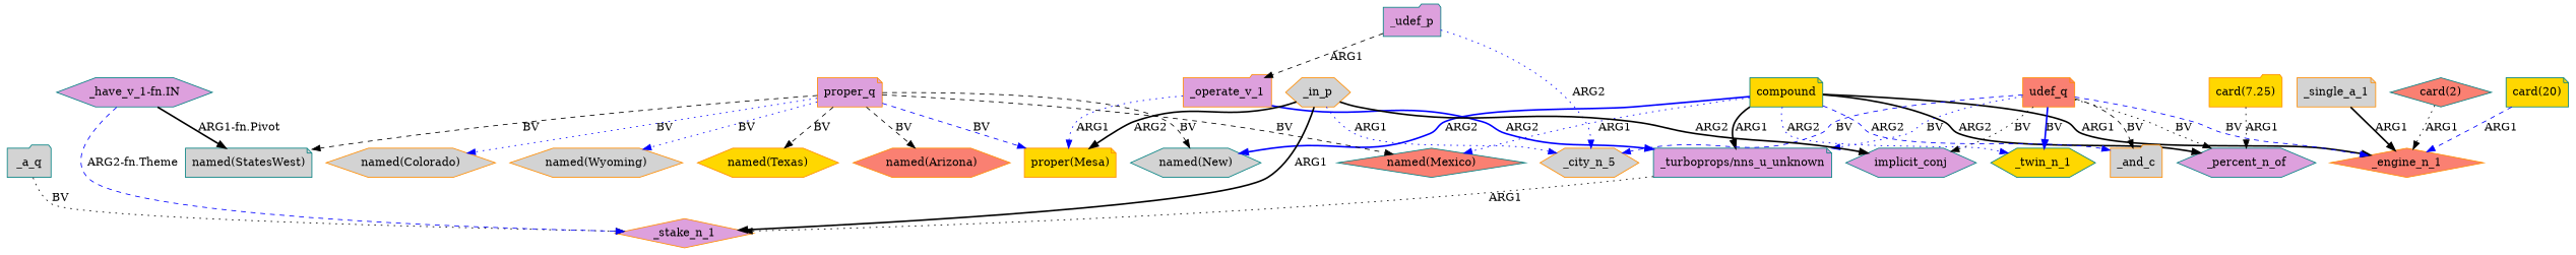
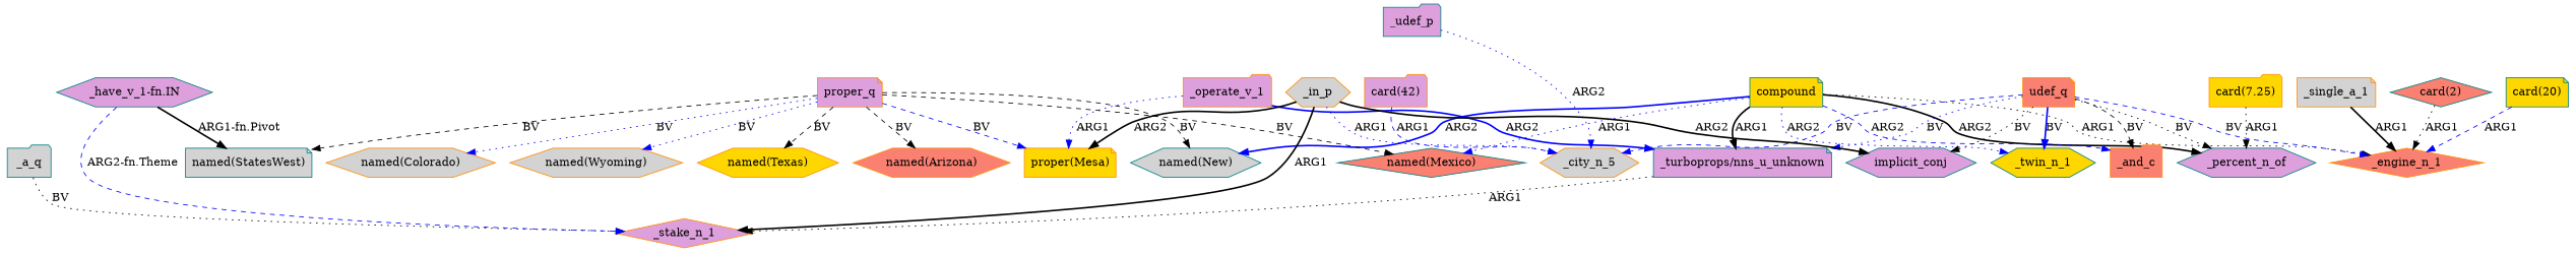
  digraph {
    node [color=darkorange fillcolor=plum shape=hexagon style=filled]
    edge [color=black style=dotted]
    _operate_v_1 [shape=folder]
    "_turboprops/nns_u_unknown" [color=teal shape=note]
    n3 [fillcolor=gold label="proper(Mesa)" shape=note]
    _stake_n_1 [shape=diamond]
    compound [color=teal fillcolor=gold shape=note]
    _engine_n_1 [fillcolor=salmon shape=diamond]
    "named(New)" [color=teal fillcolor=lightgrey]
    _percent_n_of [color=teal]
    _twin_n_1 [color=teal fillcolor=gold]
    "named(Mexico)" [color=teal fillcolor=salmon shape=diamond]
-   _and_c [fillcolor=lightgrey shape=folder]
+   _and_c [fillcolor=salmon shape=folder]
    _a_q [color=teal fillcolor=lightgrey shape=folder]
    "_have_v_1-fn.IN" [color=teal]
    "named(StatesWest)" [color=teal fillcolor=lightgrey shape=note]
    proper_q [shape=note]
    "named(Wyoming)" [fillcolor=lightgrey]
    "named(Texas)" [fillcolor=gold]
    "named(Arizona)" [fillcolor=salmon]
    "named(Colorado)" [fillcolor=lightgrey]
+   "card(42)" [shape=folder]
    n21 [fillcolor=lightgrey label=_city_n_5]
    "card(7.25)" [fillcolor=gold shape=folder]
    _single_a_1 [fillcolor=lightgrey shape=note]
    udef_q [fillcolor=salmon shape=note]
    implicit_conj [color=teal]
    n26 [color=teal label=_udef_p shape=folder]
    _in_p [fillcolor=lightgrey]
    "card(2)" [color=teal fillcolor=salmon shape=diamond]
    "card(20)" [color=teal fillcolor=gold shape=note]
    _operate_v_1 -> "_turboprops/nns_u_unknown" [color=blue label=ARG2 style=bold]
    _operate_v_1 -> n3 [color=blue label=ARG1]
    "_turboprops/nns_u_unknown" -> _stake_n_1 [label=ARG1]
    compound -> "_turboprops/nns_u_unknown" [label=ARG1 style=bold]
-   compound -> _engine_n_1 [label=ARG1 style=bold]
+   compound -> _engine_n_1 [label=ARG1]
    compound -> "named(New)" [color=blue label=ARG2 style=bold]
    compound -> _percent_n_of [label=ARG2 style=bold]
    compound -> _twin_n_1 [color=blue label=ARG2]
    compound -> "named(Mexico)" [color=blue label=ARG1]
    compound -> _and_c [color=blue label=ARG2 style=dashed]
    _a_q -> _stake_n_1 [label=BV]
    "_have_v_1-fn.IN" -> _stake_n_1 [color=blue label="ARG2-fn.Theme" style=dashed]
    "_have_v_1-fn.IN" -> "named(StatesWest)" [label="ARG1-fn.Pivot" style=bold]
    proper_q -> n3 [color=blue label=BV style=dashed]
    proper_q -> "named(New)" [label=BV style=dashed]
    proper_q -> "named(Mexico)" [label=BV style=dashed]
    proper_q -> "named(StatesWest)" [label=BV style=dashed]
    proper_q -> "named(Wyoming)" [color=blue label=BV]
    proper_q -> "named(Texas)" [label=BV style=dashed]
    proper_q -> "named(Arizona)" [label=BV style=dashed]
    proper_q -> "named(Colorado)" [color=blue label=BV]
+   "card(42)" -> n21 [color=blue label=ARG1 style=dashed]
    "card(7.25)" -> _percent_n_of [label=ARG1]
    _single_a_1 -> _engine_n_1 [label=ARG1 style=bold]
    udef_q -> "_turboprops/nns_u_unknown" [color=blue label=BV]
    udef_q -> _engine_n_1 [color=blue label=BV style=dashed]
    udef_q -> _percent_n_of [label=BV]
    udef_q -> _twin_n_1 [color=blue label=BV style=bold]
    udef_q -> _and_c [label=BV style=dashed]
    udef_q -> n21 [color=blue label=BV style=dashed]
    udef_q -> implicit_conj [label=BV]
-   n26 -> _operate_v_1 [label=ARG1 style=dashed]
    n26 -> n21 [color=blue label=ARG2]
    _in_p -> n3 [label=ARG2 style=bold]
    _in_p -> _stake_n_1 [label=ARG1 style=bold]
    _in_p -> n21 [color=blue label=ARG1]
    _in_p -> implicit_conj [label=ARG2 style=bold]
    "card(2)" -> _engine_n_1 [label=ARG1]
    "card(20)" -> _engine_n_1 [color=blue label=ARG1 style=dashed]
  }
